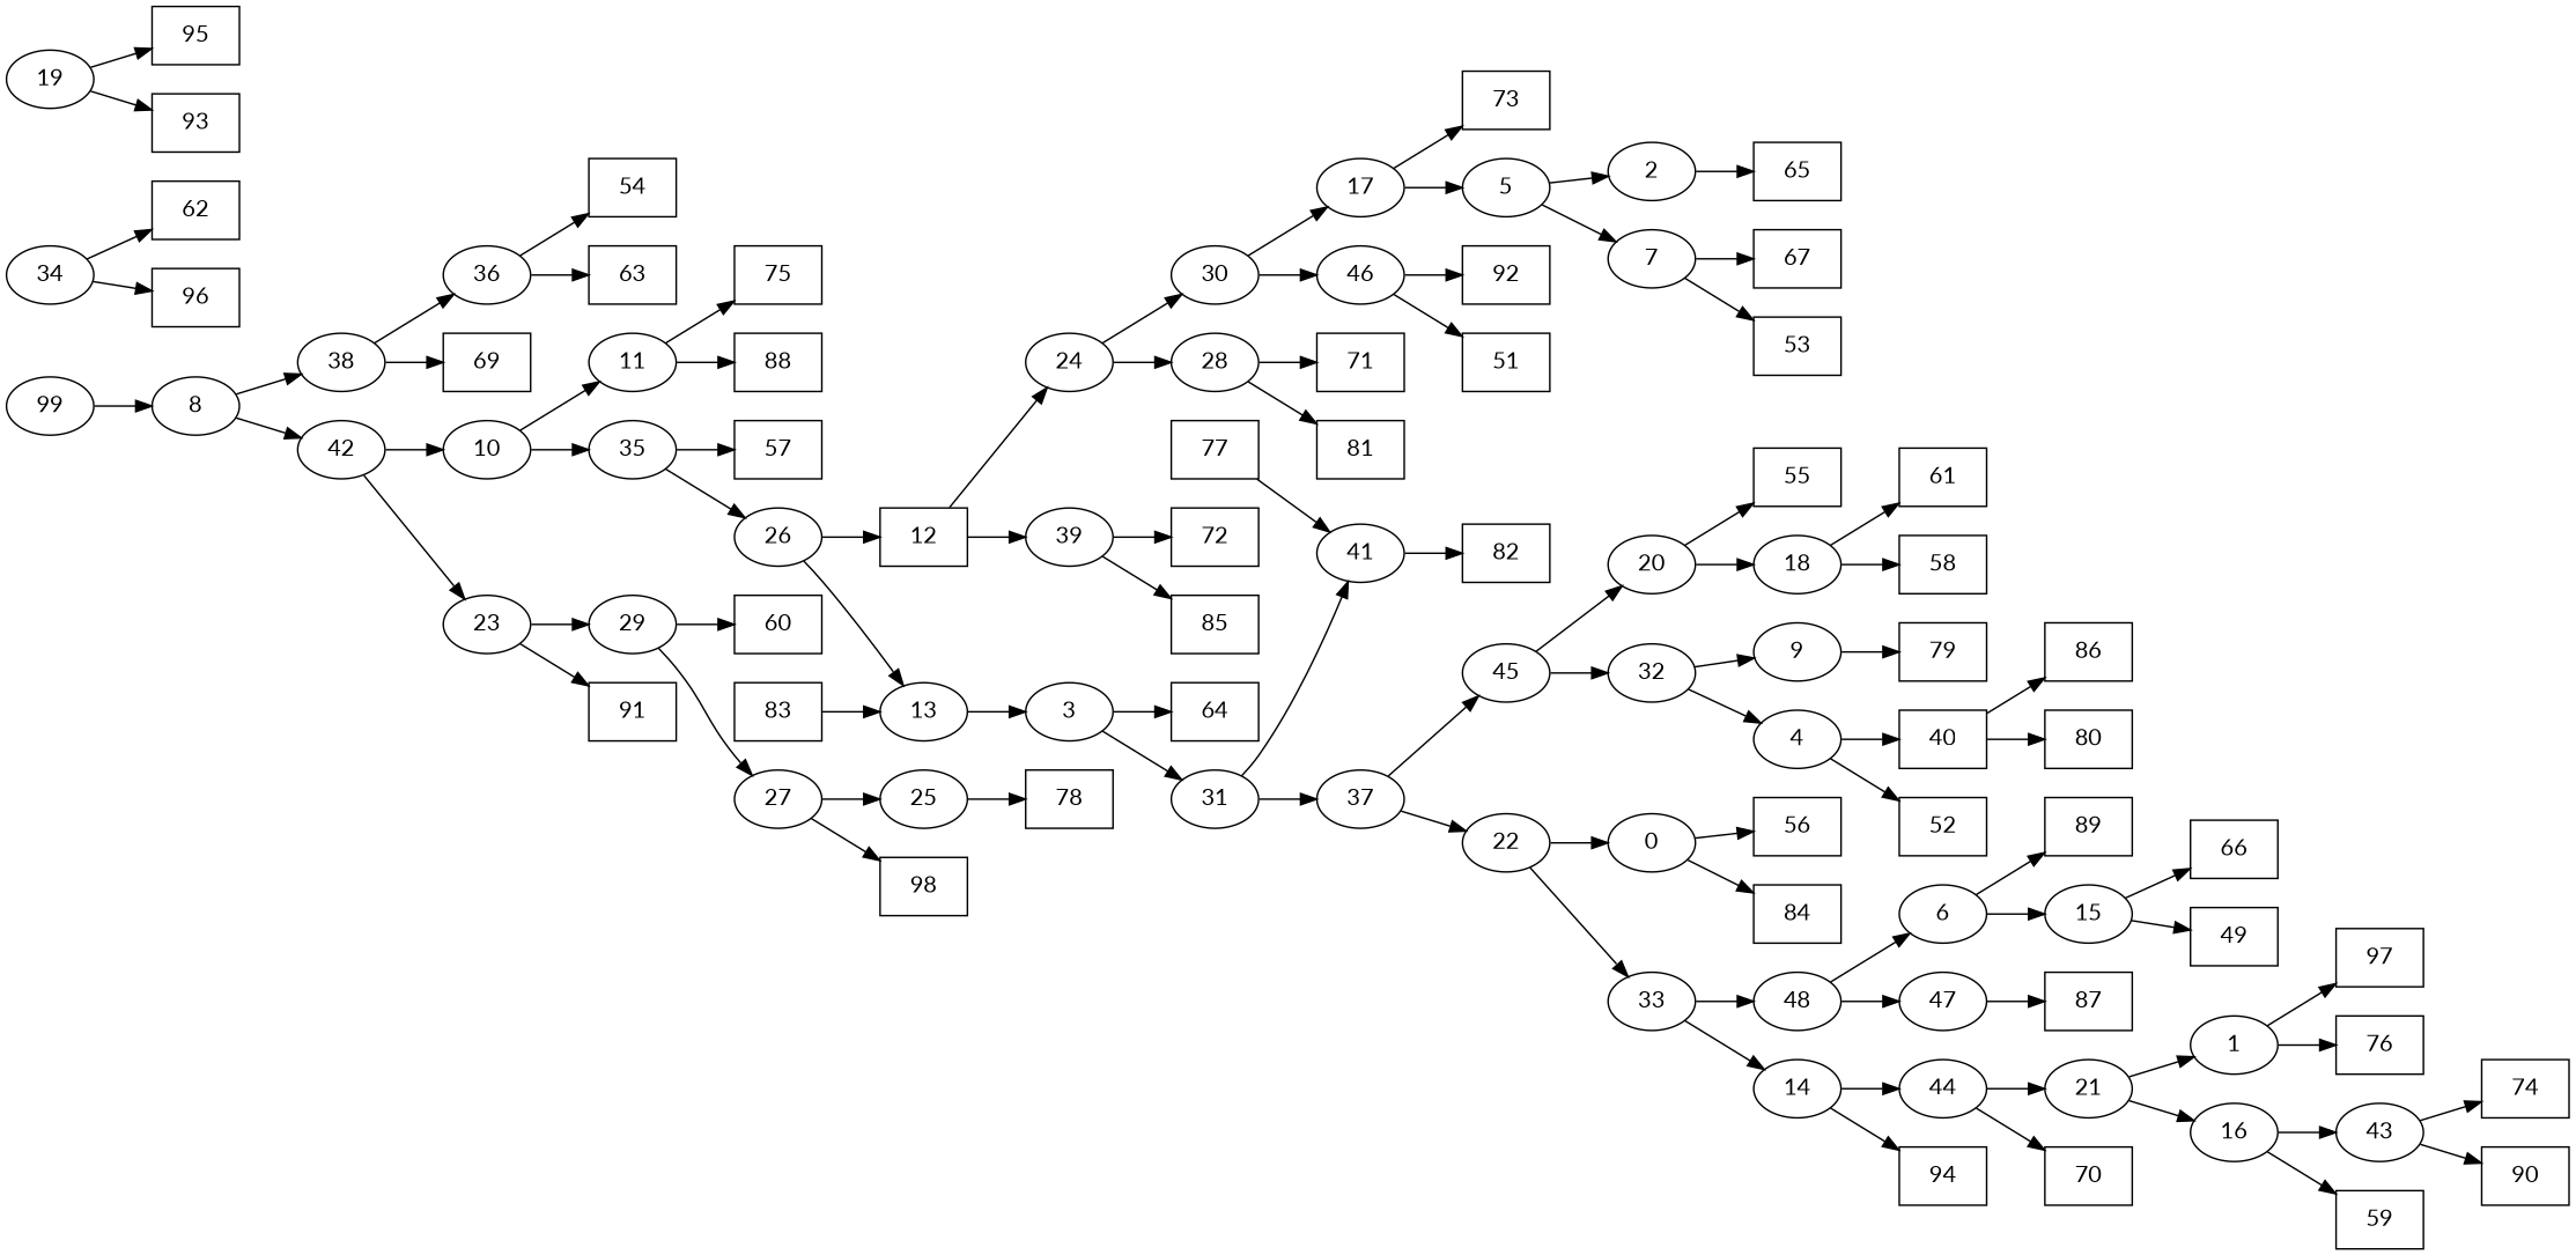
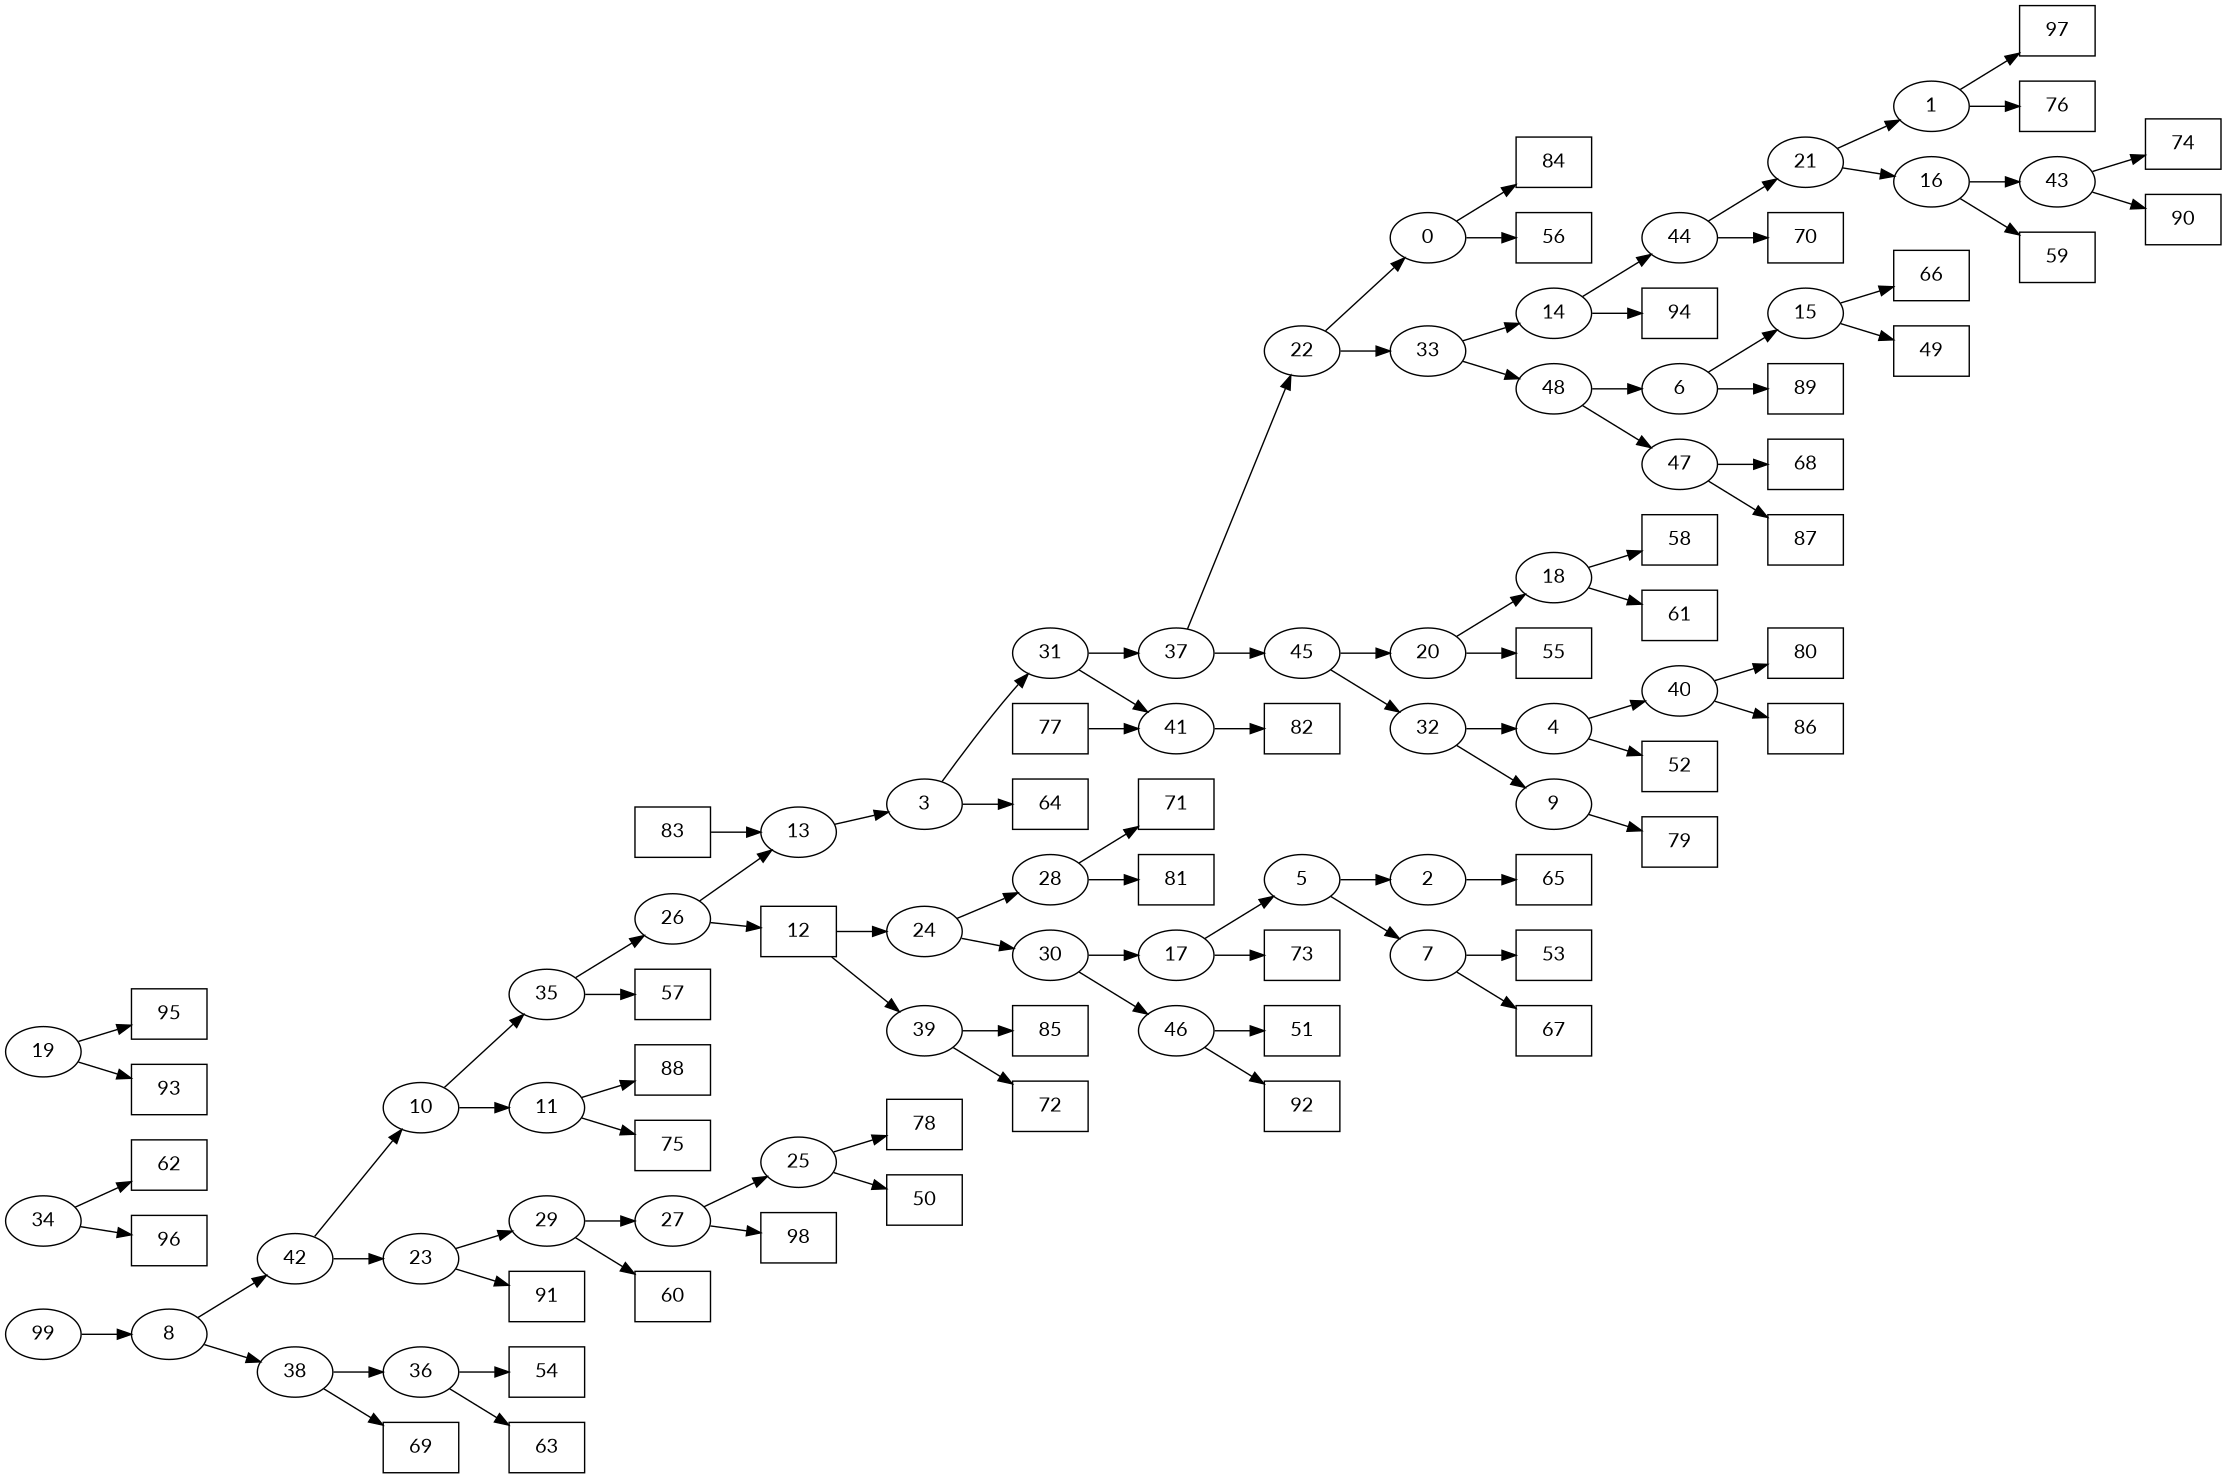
  digraph {
    fontname=Lato
    rankdir=LR
    node [fontname=Lato shape=box]
    edge [fontname=Lato]
    n1 [label=0 shape=""]
    n2 [label=84]
    n3 [label=56]
    n4 [label=1 shape=""]
    n5 [label=97]
    n6 [label=76]
    n7 [label=2 shape=""]
    n8 [label=65]
    n9 [label=34 shape=""]
    n10 [label=62]
    n11 [label=96]
    n12 [label=3 shape=""]
    n13 [label=31 shape=""]
    n14 [label=64]
    n15 [label=37 shape=""]
    n16 [label=41 shape=""]
    n17 [label=4 shape=""]
-   n18 [label=40]
+   n18 [label=40 shape=""]
    n19 [label=52]
    n20 [label=80]
    n21 [label=86]
    n22 [label=5 shape=""]
    n23 [label=7 shape=""]
    n24 [label=53]
    n25 [label=67]
    n26 [label=6 shape=""]
    n27 [label=15 shape=""]
    n28 [label=89]
    n29 [label=66]
    n30 [label=49]
    n31 [label=8 shape=""]
    n32 [label=38 shape=""]
    n33 [label=42 shape=""]
    n34 [label=36 shape=""]
    n35 [label=69]
    n36 [label=10 shape=""]
    n37 [label=23 shape=""]
    n38 [label=9 shape=""]
    n39 [label=79]
    n40 [label=19 shape=""]
    n41 [label=95]
    n42 [label=93]
    n43 [label=11 shape=""]
    n44 [label=35 shape=""]
    n45 [label=88]
    n46 [label=75]
    n47 [label=26 shape=""]
    n48 [label=57]
    n49 [label=12]
    n50 [label=24 shape=""]
    n51 [label=39 shape=""]
    n52 [label=28 shape=""]
    n53 [label=30 shape=""]
    n54 [label=85]
    n55 [label=72]
    n56 [label=13 shape=""]
    n57 [label=83]
    n58 [label=14 shape=""]
    n59 [label=44 shape=""]
    n60 [label=94]
    n61 [label=21 shape=""]
    n62 [label=70]
    n63 [label=16 shape=""]
    n64 [label=43 shape=""]
    n65 [label=59]
    n66 [label=74]
    n67 [label=90]
    n68 [label=17 shape=""]
    n69 [label=73]
    n70 [label=18 shape=""]
    n71 [label=58]
    n72 [label=61]
    n73 [label=20 shape=""]
    n74 [label=55]
    n75 [label=22 shape=""]
    n76 [label=33 shape=""]
    n77 [label=48 shape=""]
    n78 [label=29 shape=""]
    n79 [label=91]
    n80 [label=27 shape=""]
    n81 [label=60]
    n82 [label=71]
    n83 [label=81]
    n84 [label=46 shape=""]
    n85 [label=25 shape=""]
    n86 [label=78]
+   n87 [label=50]
    n88 [label=98]
    n89 [label=51]
    n90 [label=92]
    n91 [label=45 shape=""]
    n92 [label=82]
    n93 [label=32 shape=""]
    n94 [label=47 shape=""]
    n95 [label=54]
    n96 [label=63]
    n97 [label=77]
+   n98 [label=68]
    n99 [label=87]
    n100 [label=99 shape=""]
    n1 -> n2
    n1 -> n3
    n4 -> n5
    n4 -> n6
    n7 -> n8
    n9 -> n10
    n9 -> n11
    n12 -> n13
    n12 -> n14
    n13 -> n15
    n13 -> n16
    n15 -> n75
    n15 -> n91
    n16 -> n92
    n17 -> n18
    n17 -> n19
    n18 -> n20
    n18 -> n21
    n22 -> n7
    n22 -> n23
    n23 -> n24
    n23 -> n25
    n26 -> n27
    n26 -> n28
    n27 -> n29
    n27 -> n30
    n31 -> n32
    n31 -> n33
    n32 -> n34
    n32 -> n35
    n33 -> n36
    n33 -> n37
    n34 -> n95
    n34 -> n96
    n36 -> n43
    n36 -> n44
    n37 -> n78
    n37 -> n79
    n38 -> n39
    n40 -> n41
    n40 -> n42
    n43 -> n45
    n43 -> n46
    n44 -> n47
    n44 -> n48
    n47 -> n49
    n47 -> n56
    n49 -> n50
    n49 -> n51
    n50 -> n52
    n50 -> n53
    n51 -> n54
    n51 -> n55
    n52 -> n82
    n52 -> n83
    n53 -> n68
    n53 -> n84
    n56 -> n12
    n57 -> n56
    n58 -> n59
    n58 -> n60
    n59 -> n61
    n59 -> n62
    n61 -> n4
    n61 -> n63
    n63 -> n64
    n63 -> n65
    n64 -> n66
    n64 -> n67
    n68 -> n22
    n68 -> n69
    n70 -> n71
    n70 -> n72
    n73 -> n70
    n73 -> n74
    n75 -> n1
    n75 -> n76
    n76 -> n58
    n76 -> n77
    n77 -> n26
    n77 -> n94
    n78 -> n80
    n78 -> n81
    n80 -> n85
    n80 -> n88
    n84 -> n89
    n84 -> n90
    n85 -> n86
+   n85 -> n87
    n91 -> n73
    n91 -> n93
    n93 -> n17
    n93 -> n38
+   n94 -> n98
    n94 -> n99
    n97 -> n16
    n100 -> n31
  }
